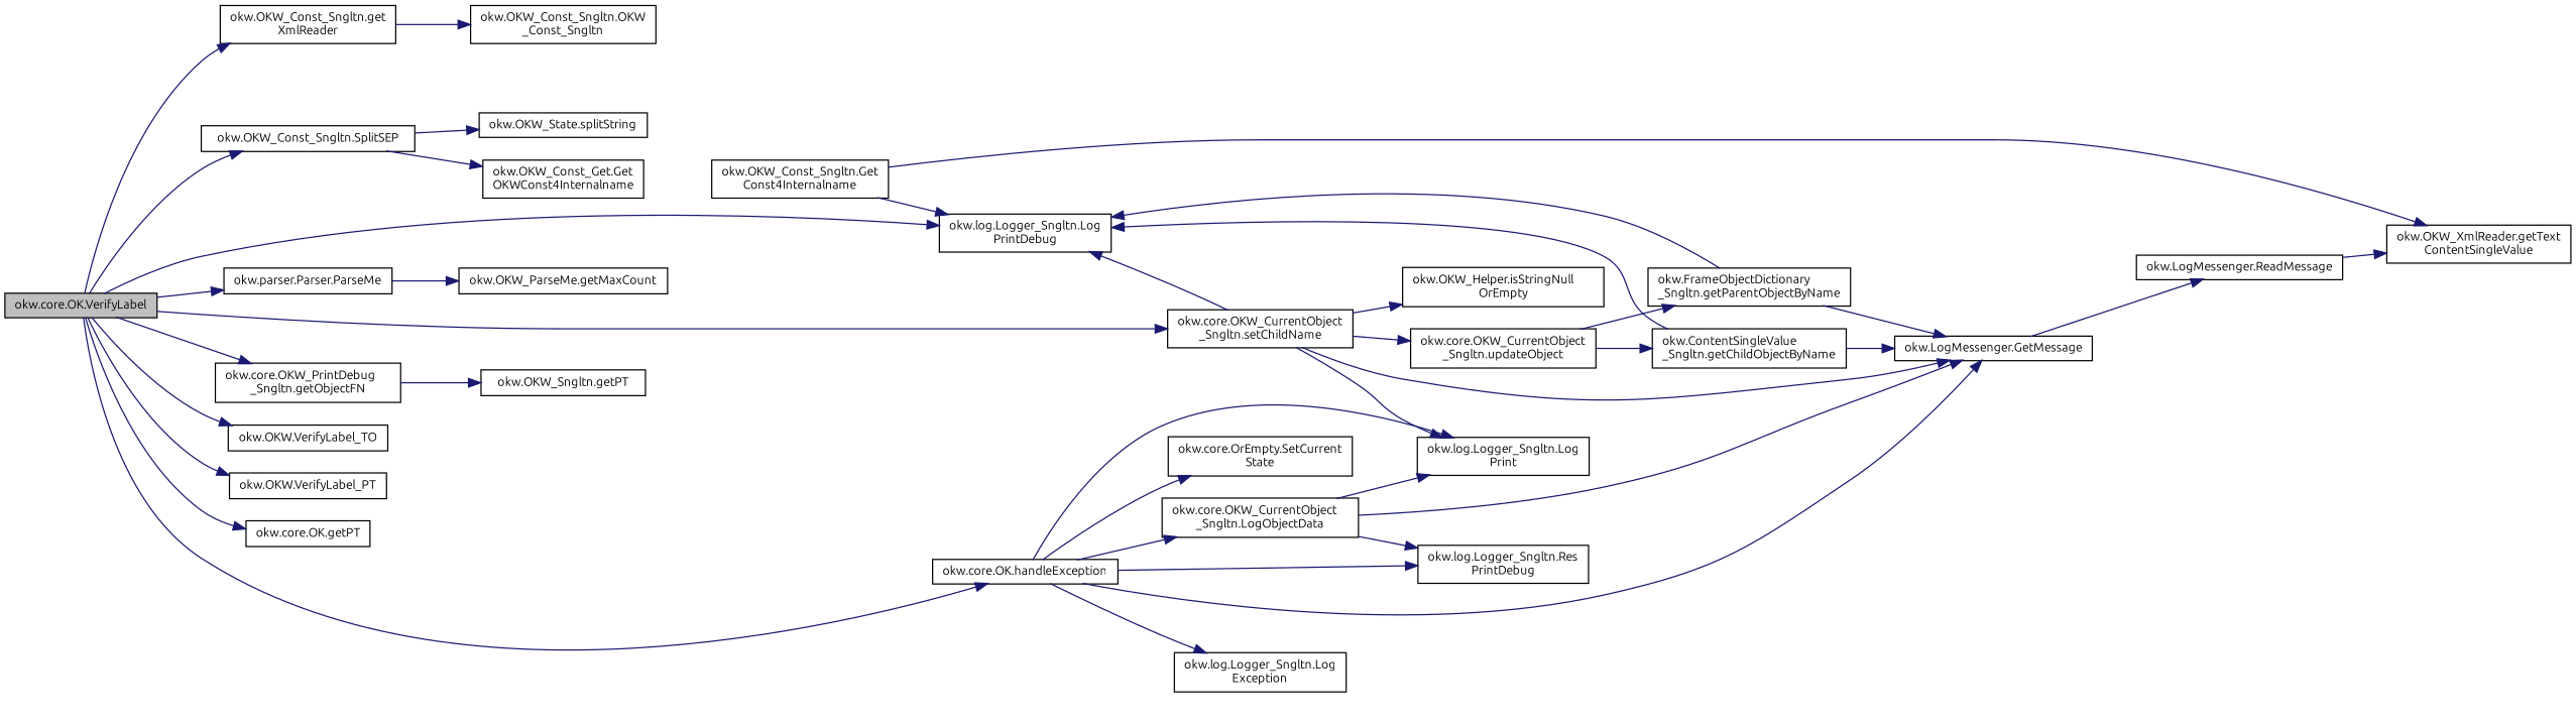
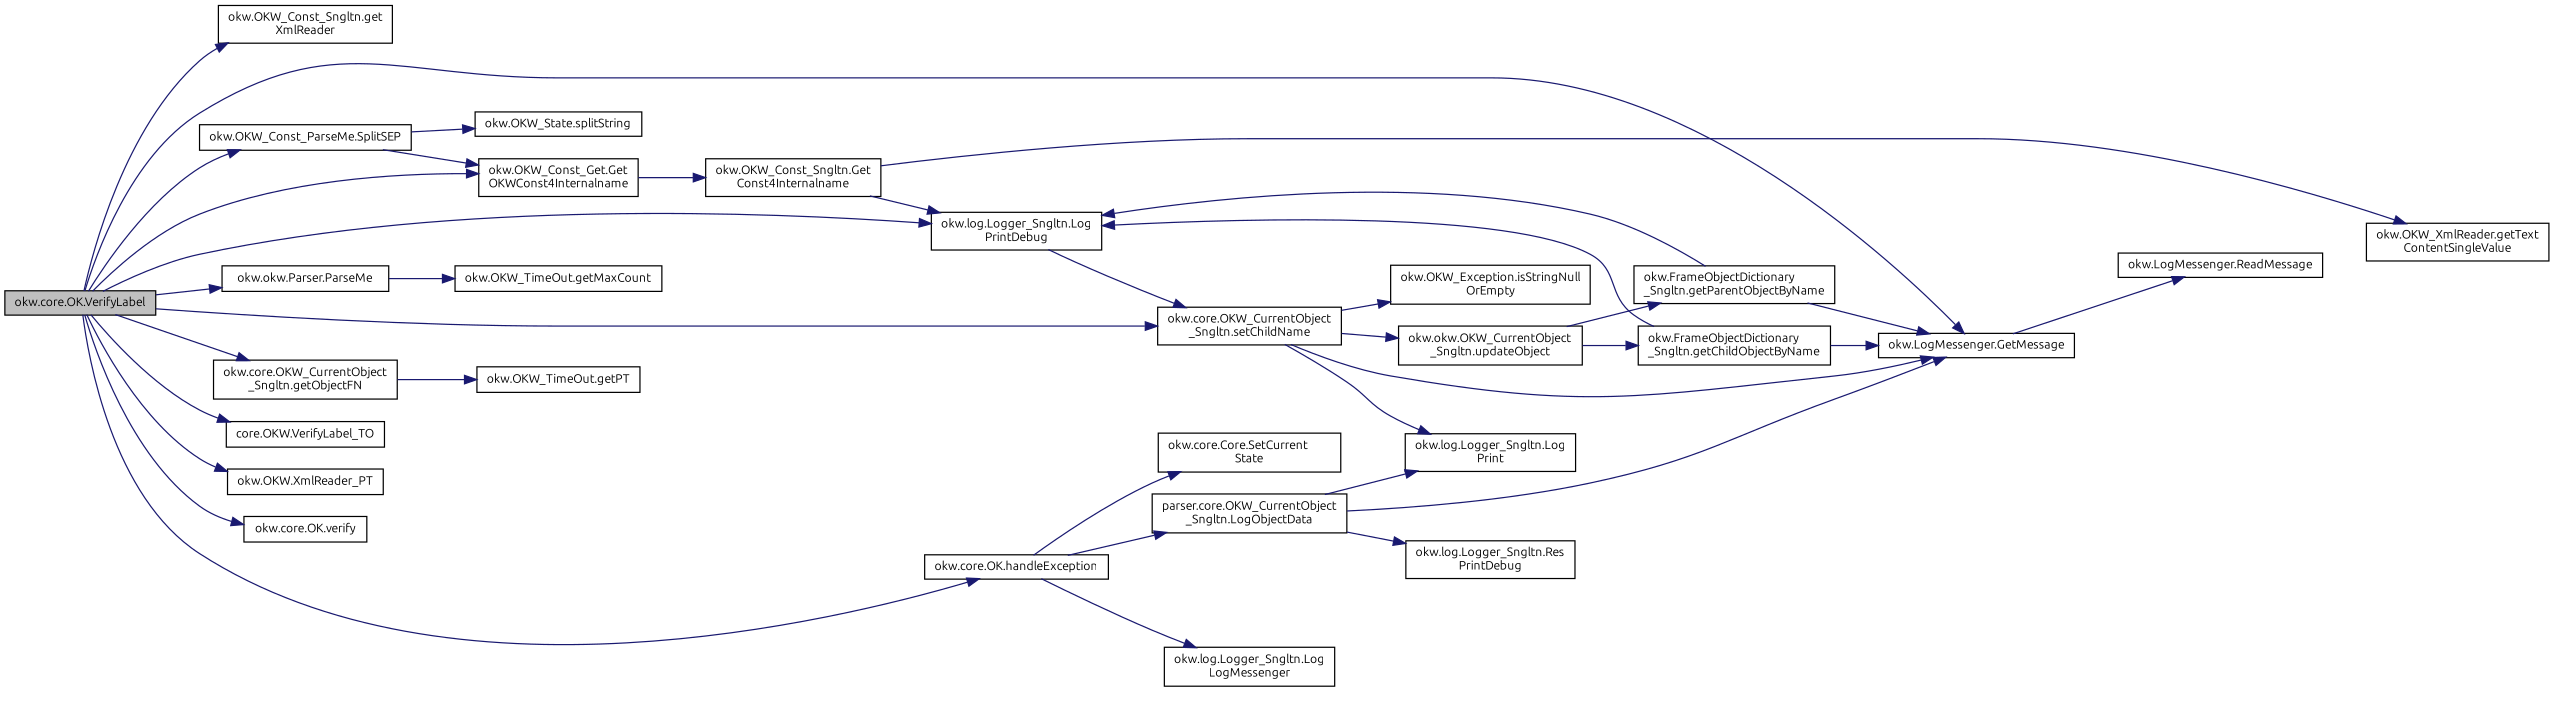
  digraph {
    fontname=Ubuntu
    rankdir=LR
    node [color=black fillcolor=white fontname=Ubuntu fontsize=10 shape=record style=filled]
    edge [color=midnightblue fontname=Ubuntu fontsize=10 labelfontname=Helvetica labelfontsize=10 style=solid]
    n1 [fillcolor=grey75 fontcolor=black height=0.2 label="okw.core.OK.VerifyLabel" width=0.4]
    n2 [height=0.2 label="okw.OKW_Const_Sngltn.get\lXmlReader" width=0.4]
    n3 [height=0.2 label="okw.OKW_Const_Get.Get\lOKWConst4Internalname" width=0.4]
    n4 [height=0.2 label="okw.log.Logger_Sngltn.Log\lPrintDebug" width=0.4]
    n5 [height=0.2 label="okw.LogMessenger.GetMessage" width=0.4]
-   n6 [height=0.2 label="okw.OKW_Const_Sngltn.SplitSEP" width=0.4]
-   n7 [height=0.2 label="okw.parser.Parser.ParseMe" width=0.4]
+   n6 [height=0.2 label="okw.OKW_Const_ParseMe.SplitSEP" width=0.4]
+   n7 [height=0.2 label="okw.okw.Parser.ParseMe" width=0.4]
    n8 [height=0.2 label="okw.core.OKW_CurrentObject\l_Sngltn.setChildName" width=0.4]
-   n9 [height=0.2 label="okw.core.OKW_PrintDebug\l_Sngltn.getObjectFN" width=0.4]
-   n10 [height=0.2 label="okw.OKW.VerifyLabel_TO" width=0.4]
-   n11 [height=0.2 label="okw.OKW.VerifyLabel_PT" width=0.4]
-   n12 [height=0.2 label="okw.core.OK.getPT" width=0.4]
+   n9 [height=0.2 label="okw.core.OKW_CurrentObject\l_Sngltn.getObjectFN" width=0.4]
+   n10 [height=0.2 label="core.OKW.VerifyLabel_TO" width=0.4]
+   n11 [height=0.2 label="okw.OKW.XmlReader_PT" width=0.4]
+   n12 [height=0.2 label="okw.core.OK.verify" width=0.4]
    n13 [height=0.2 label="okw.core.OK.handleException" width=0.4]
-   n14 [height=0.2 label="okw.OKW_Const_Sngltn.OKW\l_Const_Sngltn" width=0.4]
    n15 [height=0.2 label="okw.OKW_Const_Sngltn.Get\lConst4Internalname" width=0.4]
    n16 [height=0.2 label="okw.LogMessenger.ReadMessage" width=0.4]
    n17 [height=0.2 label="okw.OKW_State.splitString" width=0.4]
-   n18 [height=0.2 label="okw.OKW_ParseMe.getMaxCount" width=0.4]
-   n19 [height=0.2 label="okw.OKW_Helper.isStringNull\lOrEmpty" width=0.4]
+   n18 [height=0.2 label="okw.OKW_TimeOut.getMaxCount" width=0.4]
+   n19 [height=0.2 label="okw.OKW_Exception.isStringNull\lOrEmpty" width=0.4]
    n20 [height=0.2 label="okw.log.Logger_Sngltn.Log\lPrint" width=0.4]
-   n21 [height=0.2 label="okw.core.OKW_CurrentObject\l_Sngltn.updateObject" width=0.4]
-   n22 [height=0.2 label="okw.OKW_Sngltn.getPT" width=0.4]
-   n23 [height=0.2 label="okw.log.Logger_Sngltn.Log\lException" width=0.4]
+   n21 [height=0.2 label="okw.okw.OKW_CurrentObject\l_Sngltn.updateObject" width=0.4]
+   n22 [height=0.2 label="okw.OKW_TimeOut.getPT" width=0.4]
+   n23 [height=0.2 label="okw.log.Logger_Sngltn.Log\lLogMessenger" width=0.4]
    n24 [height=0.2 label="okw.log.Logger_Sngltn.Res\lPrintDebug" width=0.4]
-   n25 [height=0.2 label="okw.core.OKW_CurrentObject\l_Sngltn.LogObjectData" width=0.4]
-   n26 [height=0.2 label="okw.core.OrEmpty.SetCurrent\lState" width=0.4]
+   n25 [height=0.2 label="parser.core.OKW_CurrentObject\l_Sngltn.LogObjectData" width=0.4]
+   n26 [height=0.2 label="okw.core.Core.SetCurrent\lState" width=0.4]
    n27 [height=0.2 label="okw.OKW_XmlReader.getText\lContentSingleValue" width=0.4]
    n28 [height=0.2 label="okw.FrameObjectDictionary\l_Sngltn.getParentObjectByName" width=0.4]
-   n29 [height=0.2 label="okw.ContentSingleValue\l_Sngltn.getChildObjectByName" width=0.4]
+   n29 [height=0.2 label="okw.FrameObjectDictionary\l_Sngltn.getChildObjectByName" width=0.4]
    n1 -> n2
+   n1 -> n3
    n1 -> n4
-   n13 -> n5
+   n1 -> n5
    n1 -> n6
    n1 -> n7
    n1 -> n8
    n1 -> n9
    n1 -> n10
    n1 -> n11
    n1 -> n12
    n1 -> n13
-   n2 -> n14
+   n3 -> n15
    n5 -> n16
    n6 -> n3
    n6 -> n17
    n7 -> n18
-   n8 -> n4
+   n4 -> n8
    n8 -> n5
    n8 -> n19
    n8 -> n20
    n8 -> n21
    n9 -> n22
-   n13 -> n20
    n13 -> n23
-   n13 -> n24
    n13 -> n25
    n13 -> n26
    n15 -> n4
    n15 -> n27
-   n16 -> n27
    n21 -> n28
    n21 -> n29
    n25 -> n5
    n25 -> n20
    n25 -> n24
    n28 -> n4
    n28 -> n5
    n29 -> n4
    n29 -> n5
  }
